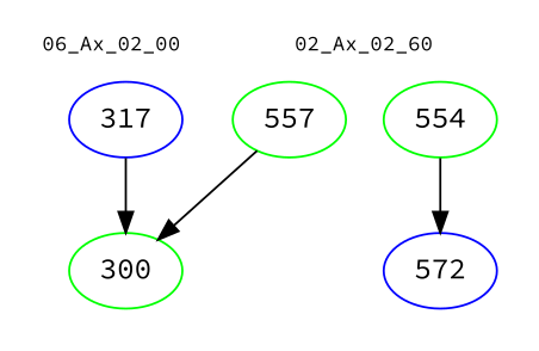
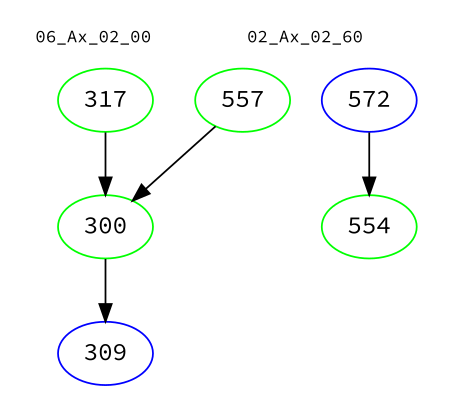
  digraph {
    fontname="Source Code Pro"
    node [color=green fontname="Source Code Pro"]
    edge [color=black fontname="Source Code Pro"]
-   n1 [color=blue label=317]
+   n1 [label=317]
    n2 [label=300]
+   n3 [color=blue label=309]
    n4 [label=557]
    n5 [label=554]
    n6 [color=blue label=572]
    subgraph cluster_1 {
      color=white
      fontsize=10
      label="06_Ax_02_00"
      n1
      n2
+     n3
    }
    subgraph cluster_2 {
      color=white
      fontsize=10
      label="02_Ax_02_60"
      n4
      n5
      n6
    }
    n1 -> n2
+   n2 -> n3
    n4 -> n2
-   n5 -> n6
+   n6 -> n5
  }
